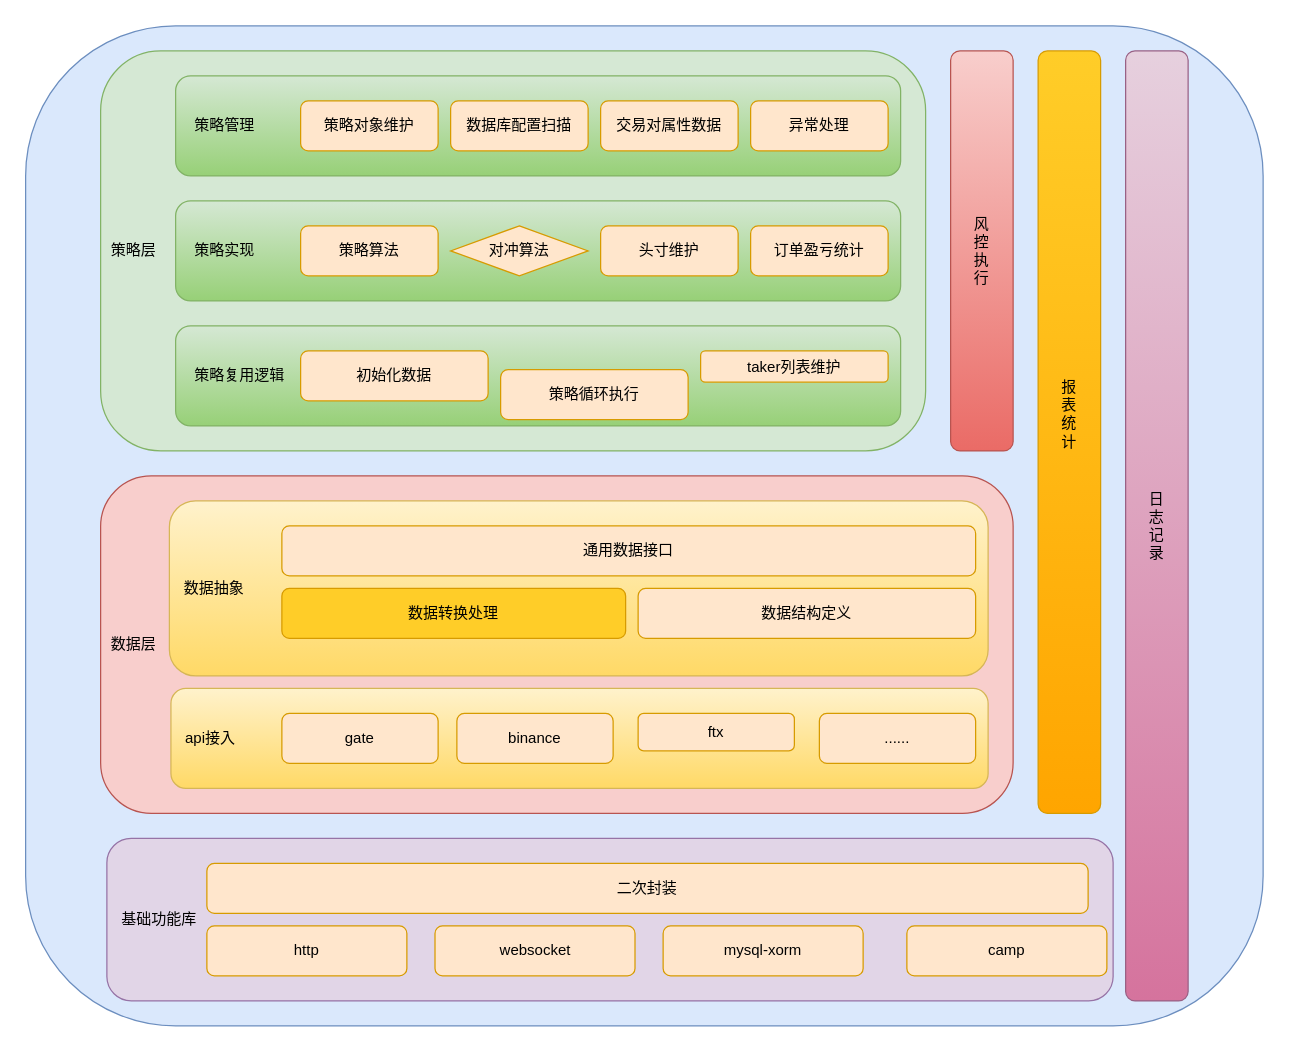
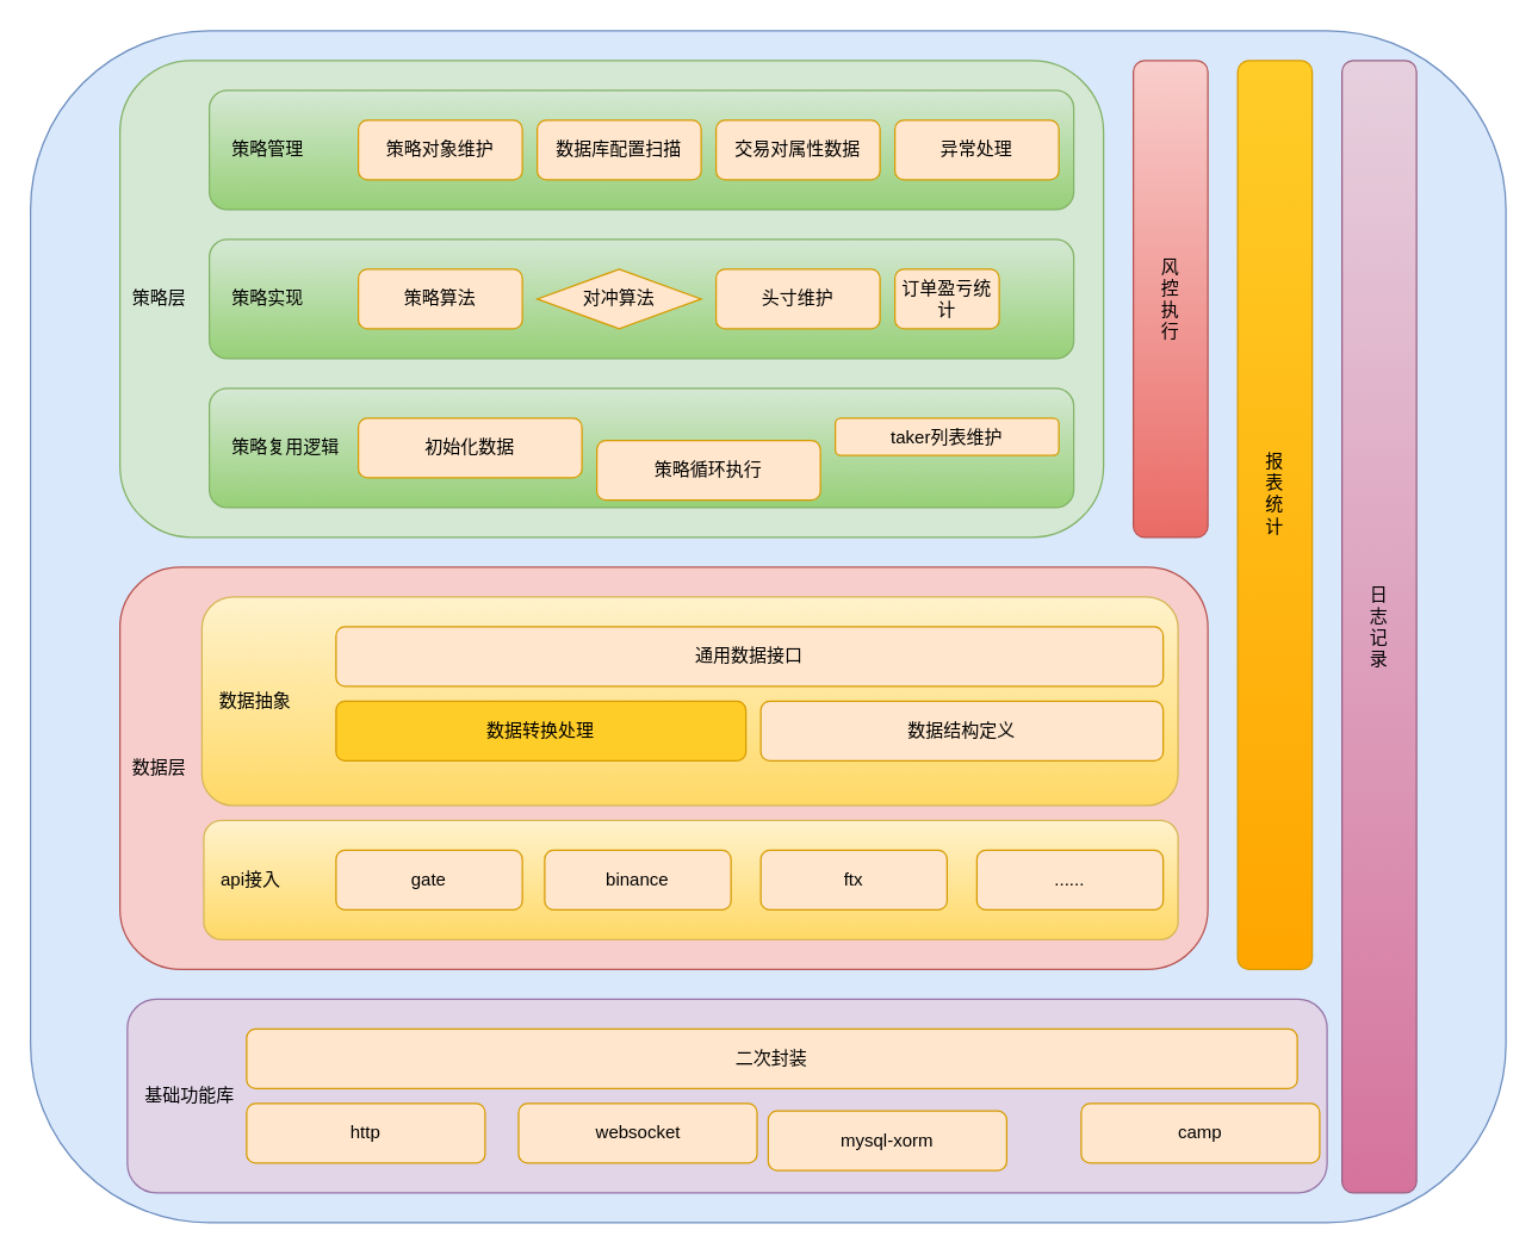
  <mxCell id="0" />
  <mxCell id="1" parent="0" />
  <mxCell id="2" value="" style="rounded=1;whiteSpace=wrap;html=1;fillColor=#dae8fc;strokeColor=#6c8ebf;" vertex="1" parent="1"><mxGeometry x="20" y="20" width="990" height="800" as="geometry" /></mxCell>
  <mxCell id="3" value="&amp;nbsp; &amp;nbsp;基础功能库" style="rounded=1;whiteSpace=wrap;html=1;align=left;fillColor=#e1d5e7;strokeColor=#9673a6;" vertex="1" parent="1"><mxGeometry x="85" y="670" width="805" height="130" as="geometry" /></mxCell>
  <mxCell id="4" value="&amp;nbsp; 数据层" style="rounded=1;whiteSpace=wrap;html=1;align=left;fillColor=#f8cecc;strokeColor=#b85450;" vertex="1" parent="1"><mxGeometry x="80" y="380" width="730" height="270" as="geometry" /></mxCell>
  <mxCell id="5" value="&amp;nbsp; 策略层" style="rounded=1;whiteSpace=wrap;html=1;align=left;fillColor=#d5e8d4;strokeColor=#82b366;" vertex="1" parent="1"><mxGeometry x="80" y="40" width="660" height="320" as="geometry" /></mxCell>
  <mxCell id="6" value="&amp;nbsp; &amp;nbsp; 策略管理" style="rounded=1;whiteSpace=wrap;html=1;align=left;fillColor=#d5e8d4;strokeColor=#82b366;gradientColor=#97d077;" vertex="1" parent="1"><mxGeometry x="140" y="60" width="580" height="80" as="geometry" /></mxCell>
  <mxCell id="7" value="异常处理" style="rounded=1;whiteSpace=wrap;html=1;fillColor=#ffe6cc;strokeColor=#d79b00;" vertex="1" parent="1"><mxGeometry x="600" y="80" width="110" height="40" as="geometry" /></mxCell>
  <mxCell id="8" value="交易对属性数据" style="rounded=1;whiteSpace=wrap;html=1;fillColor=#ffe6cc;strokeColor=#d79b00;" vertex="1" parent="1"><mxGeometry x="480" y="80" width="110" height="40" as="geometry" /></mxCell>
  <mxCell id="9" value="数据库配置扫描" style="rounded=1;whiteSpace=wrap;html=1;fillColor=#ffe6cc;strokeColor=#d79b00;" vertex="1" parent="1"><mxGeometry x="360" y="80" width="110" height="40" as="geometry" /></mxCell>
  <mxCell id="10" value="策略对象维护" style="rounded=1;whiteSpace=wrap;html=1;fillColor=#ffe6cc;strokeColor=#d79b00;" vertex="1" parent="1"><mxGeometry x="240" y="80" width="110" height="40" as="geometry" /></mxCell>
  <mxCell id="11" value="&amp;nbsp; &amp;nbsp; 策略实现" style="rounded=1;whiteSpace=wrap;html=1;align=left;fillColor=#d5e8d4;strokeColor=#82b366;gradientColor=#97d077;" vertex="1" parent="1"><mxGeometry x="140" y="160" width="580" height="80" as="geometry" /></mxCell>
- <mxCell id="12" value="订单盈亏统计" style="rounded=1;whiteSpace=wrap;html=1;fillColor=#ffe6cc;strokeColor=#d79b00;" vertex="1" parent="1"><mxGeometry x="600" y="180" width="110" height="40" as="geometry" /></mxCell>
+ <mxCell id="12" value="订单盈亏统计" style="rounded=1;whiteSpace=wrap;html=1;fillColor=#ffe6cc;strokeColor=#d79b00;" vertex="1" parent="1"><mxGeometry x="600" y="180" width="70" height="40" as="geometry" /></mxCell>
  <mxCell id="13" value="头寸维护" style="rounded=1;whiteSpace=wrap;html=1;fillColor=#ffe6cc;strokeColor=#d79b00;" vertex="1" parent="1"><mxGeometry x="480" y="180" width="110" height="40" as="geometry" /></mxCell>
  <mxCell id="14" value="对冲算法" style="rhombus;whiteSpace=wrap;html=1;fillColor=#ffe6cc;strokeColor=#d79b00;" vertex="1" parent="1"><mxGeometry x="360" y="180" width="110" height="40" as="geometry" /></mxCell>
  <mxCell id="15" value="策略算法" style="rounded=1;whiteSpace=wrap;html=1;fillColor=#ffe6cc;strokeColor=#d79b00;" vertex="1" parent="1"><mxGeometry x="240" y="180" width="110" height="40" as="geometry" /></mxCell>
  <mxCell id="16" value="&amp;nbsp; &amp;nbsp; 策略复用逻辑" style="rounded=1;whiteSpace=wrap;html=1;align=left;fillColor=#d5e8d4;strokeColor=#82b366;gradientColor=#97d077;" vertex="1" parent="1"><mxGeometry x="140" y="260" width="580" height="80" as="geometry" /></mxCell>
  <mxCell id="17" value="taker列表维护" style="rounded=1;whiteSpace=wrap;html=1;fillColor=#ffe6cc;strokeColor=#d79b00;" vertex="1" parent="1"><mxGeometry x="560" y="280" width="150" height="25" as="geometry" /></mxCell>
  <mxCell id="18" value="策略循环执行" style="rounded=1;whiteSpace=wrap;html=1;fillColor=#ffe6cc;strokeColor=#d79b00;" vertex="1" parent="1"><mxGeometry x="400" y="295" width="150" height="40" as="geometry" /></mxCell>
  <mxCell id="19" value="初始化数据" style="rounded=1;whiteSpace=wrap;html=1;fillColor=#ffe6cc;strokeColor=#d79b00;" vertex="1" parent="1"><mxGeometry x="240" y="280" width="150" height="40" as="geometry" /></mxCell>
  <mxCell id="20" value="风&lt;br&gt;控&lt;br&gt;执&lt;br&gt;行" style="rounded=1;whiteSpace=wrap;html=1;fillColor=#f8cecc;strokeColor=#b85450;gradientColor=#ea6b66;" vertex="1" parent="1"><mxGeometry x="760" y="40" width="50" height="320" as="geometry" /></mxCell>
  <mxCell id="21" value="&amp;nbsp; &amp;nbsp;数据抽象" style="rounded=1;whiteSpace=wrap;html=1;align=left;gradientColor=#ffd966;fillColor=#fff2cc;strokeColor=#d6b656;" vertex="1" parent="1"><mxGeometry x="135" y="400" width="655" height="140" as="geometry" /></mxCell>
  <mxCell id="22" value="通用数据接口" style="rounded=1;whiteSpace=wrap;html=1;fillColor=#ffe6cc;strokeColor=#d79b00;" vertex="1" parent="1"><mxGeometry x="225" y="420" width="555" height="40" as="geometry" /></mxCell>
  <mxCell id="23" value="&amp;nbsp; &amp;nbsp;api接入" style="rounded=1;whiteSpace=wrap;html=1;align=left;gradientColor=#ffd966;fillColor=#fff2cc;strokeColor=#d6b656;" vertex="1" parent="1"><mxGeometry x="136.25" y="550" width="653.75" height="80" as="geometry" /></mxCell>
  <mxCell id="24" value="gate" style="rounded=1;whiteSpace=wrap;html=1;fillColor=#ffe6cc;strokeColor=#d79b00;" vertex="1" parent="1"><mxGeometry x="225" y="570" width="125" height="40" as="geometry" /></mxCell>
  <mxCell id="25" value="数据转换处理" style="rounded=1;whiteSpace=wrap;html=1;fillColor=#ffcd28;strokeColor=#d79b00;" vertex="1" parent="1"><mxGeometry x="225" y="470" width="275" height="40" as="geometry" /></mxCell>
  <mxCell id="26" value="数据结构定义" style="rounded=1;whiteSpace=wrap;html=1;fillColor=#ffe6cc;strokeColor=#d79b00;" vertex="1" parent="1"><mxGeometry x="510" y="470" width="270" height="40" as="geometry" /></mxCell>
  <mxCell id="27" value="二次封装" style="rounded=1;whiteSpace=wrap;html=1;fillColor=#ffe6cc;strokeColor=#d79b00;" vertex="1" parent="1"><mxGeometry x="165" y="690" width="705" height="40" as="geometry" /></mxCell>
  <mxCell id="28" value="报&lt;br&gt;表&lt;br&gt;统&lt;br&gt;计&lt;br&gt;&lt;br&gt;&lt;br&gt;" style="rounded=1;whiteSpace=wrap;html=1;gradientColor=#ffa500;fillColor=#ffcd28;strokeColor=#d79b00;" vertex="1" parent="1"><mxGeometry x="830" y="40" width="50" height="610" as="geometry" /></mxCell>
  <mxCell id="29" value="日&lt;br&gt;志&lt;br&gt;记&lt;br&gt;录" style="rounded=1;whiteSpace=wrap;html=1;gradientColor=#d5739d;fillColor=#e6d0de;strokeColor=#996185;" vertex="1" parent="1"><mxGeometry x="900" y="40" width="50" height="760" as="geometry" /></mxCell>
  <mxCell id="30" value="websocket" style="rounded=1;whiteSpace=wrap;html=1;fillColor=#ffe6cc;strokeColor=#d79b00;" vertex="1" parent="1"><mxGeometry x="347.5" y="740" width="160" height="40" as="geometry" /></mxCell>
- <mxCell id="31" value="mysql-xorm" style="rounded=1;whiteSpace=wrap;html=1;fillColor=#ffe6cc;strokeColor=#d79b00;" vertex="1" parent="1"><mxGeometry x="530" y="740" width="160" height="40" as="geometry" /></mxCell>
+ <mxCell id="31" value="mysql-xorm" style="rounded=1;whiteSpace=wrap;html=1;fillColor=#ffe6cc;strokeColor=#d79b00;" vertex="1" parent="1"><mxGeometry x="515" y="745" width="160" height="40" as="geometry" /></mxCell>
  <mxCell id="32" value="camp" style="rounded=1;whiteSpace=wrap;html=1;fillColor=#ffe6cc;strokeColor=#d79b00;" vertex="1" parent="1"><mxGeometry x="725" y="740" width="160" height="40" as="geometry" /></mxCell>
  <mxCell id="33" value="http" style="rounded=1;whiteSpace=wrap;html=1;fillColor=#ffe6cc;strokeColor=#d79b00;" vertex="1" parent="1"><mxGeometry x="165" y="740" width="160" height="40" as="geometry" /></mxCell>
  <mxCell id="34" value="binance" style="rounded=1;whiteSpace=wrap;html=1;fillColor=#ffe6cc;strokeColor=#d79b00;" vertex="1" parent="1"><mxGeometry x="365" y="570" width="125" height="40" as="geometry" /></mxCell>
- <mxCell id="35" value="ftx" style="rounded=1;whiteSpace=wrap;html=1;fillColor=#ffe6cc;strokeColor=#d79b00;" vertex="1" parent="1"><mxGeometry x="510" y="570" width="125" height="30" as="geometry" /></mxCell>
+ <mxCell id="35" value="ftx" style="rounded=1;whiteSpace=wrap;html=1;fillColor=#ffe6cc;strokeColor=#d79b00;" vertex="1" parent="1"><mxGeometry x="510" y="570" width="125" height="40" as="geometry" /></mxCell>
  <mxCell id="36" value="......" style="rounded=1;whiteSpace=wrap;html=1;fillColor=#ffe6cc;strokeColor=#d79b00;" vertex="1" parent="1"><mxGeometry x="655" y="570" width="125" height="40" as="geometry" /></mxCell>
